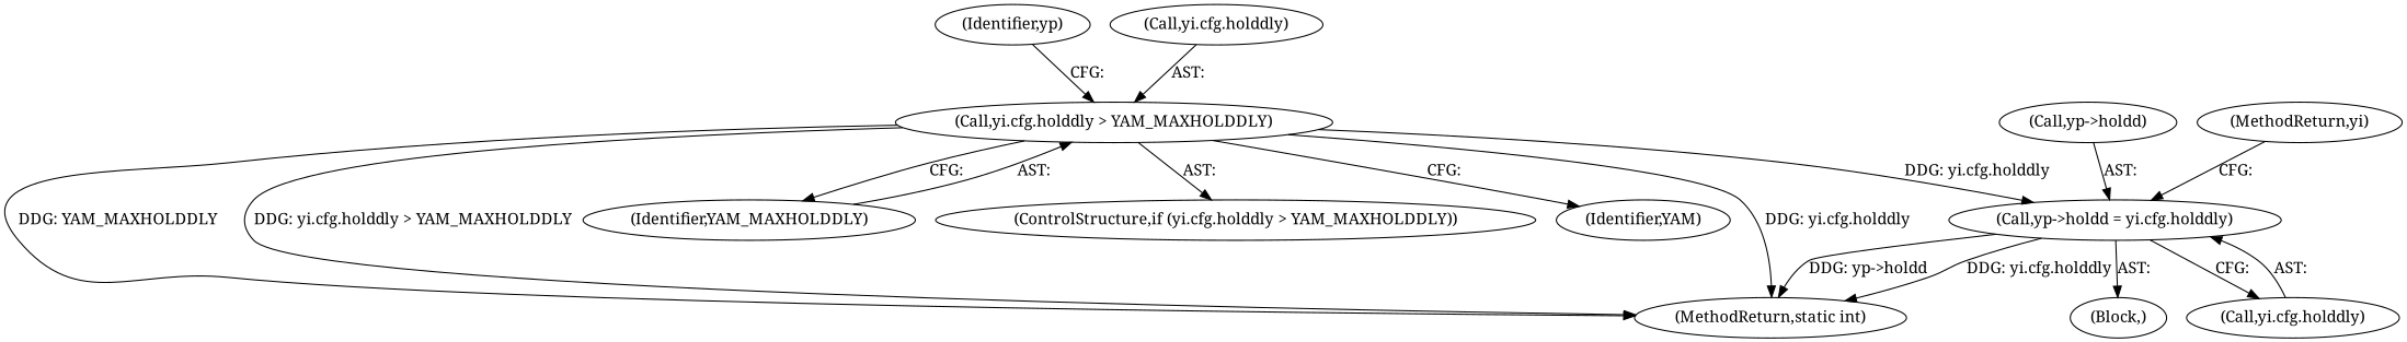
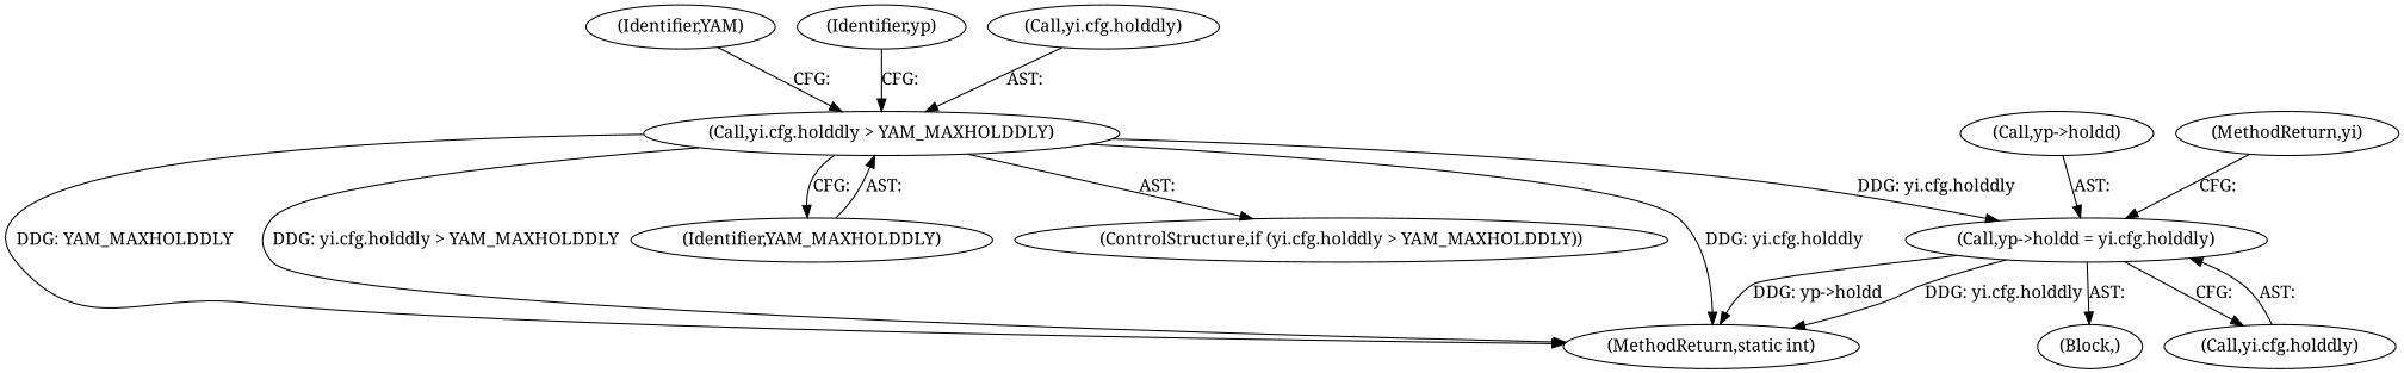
  digraph {
    fontname="Noto Serif"
    node [fontname="Noto Serif"]
    edge [fontname="Noto Serif"]
    n1 [label="(Call,yp->holdd = yi.cfg.holddly)"]
    n2 [label="(MethodReturn,static int)"]
    n3 [label="(Block,)"]
    n4 [label="(Call,yi.cfg.holddly)"]
    n5 [label="(Call,yi.cfg.holddly > YAM_MAXHOLDDLY)"]
    n6 [label="(Identifier,YAM_MAXHOLDDLY)"]
    n7 [label="(ControlStructure,if (yi.cfg.holddly > YAM_MAXHOLDDLY))"]
    n8 [label="(Call,yp->holdd)"]
    n9 [label="(Identifier,YAM)"]
    n10 [label="(Identifier,yp)"]
    n11 [label="(Call,yi.cfg.holddly)"]
    n12 [label="(MethodReturn,yi)"]
    n1 -> n2 [label="DDG: yp->holdd"]
    n1 -> n2 [label="DDG: yi.cfg.holddly"]
    n1 -> n3 [label="AST: "]
    n1 -> n4 [label="CFG: "]
    n4 -> n1 [label="AST: "]
    n5 -> n1 [label="DDG: yi.cfg.holddly"]
    n5 -> n2 [label="DDG: yi.cfg.holddly"]
    n5 -> n2 [label="DDG: YAM_MAXHOLDDLY"]
    n5 -> n2 [label="DDG: yi.cfg.holddly > YAM_MAXHOLDDLY"]
    n5 -> n6 [label="CFG: "]
    n5 -> n7 [label="AST: "]
    n6 -> n5 [label="AST: "]
    n8 -> n1 [label="AST: "]
-   n5 -> n9 [label="CFG: "]
+   n9 -> n5 [label="CFG: "]
    n10 -> n5 [label="CFG: "]
    n11 -> n5 [label="AST: "]
    n12 -> n1 [label="CFG: "]
  }
